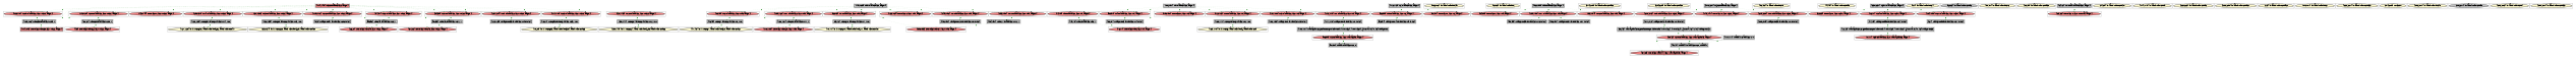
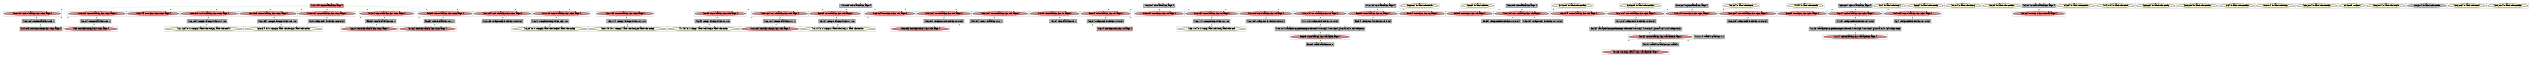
  digraph {
    node [fillcolor=lightcoral fontsize=20 penwidth=3.0 shape=ellipse style=filled]
    edge [color=forestgreen fontcolor=forestgreen style=dotted]
    n1 [label="[104/105]  store i32 %inc65, i32* %i22, align 4" shape=box]
    n2 [fillcolor=lemonchiffon label="[47/48]  br i1 %cmp7, label %for.body8, label %for.end21"]
    n3 [label="[74/79]  %5 = load i32, i32* %i, align 4"]
    n4 [fillcolor=grey label="[86/87]  %idxprom3 = zext i32 %4 to i64" shape=rectangle]
    n5 [label="[88/89]  %6 = load i32, i32* %i5, align 4"]
    n6 [label="[90/91]  %4 = load i32, i32* %i, align 4"]
    n7 [label="[92/95]  %9 = load i32, i32* %j, align 4"]
    n8 [label="[96/99]  %2 = load i32, i32* %arrayidx, align 4"]
    n9 [fillcolor=grey label="[103/106]  %inc65 = add i32 %29, 1" shape=rectangle]
    n10 [fillcolor=lemonchiffon label="[166/167]  br label %for.inc45"]
    n11 [fillcolor=lemonchiffon label="[82/83]  br label %for.inc"]
    n12 [label="[84/85]  store i32 0, i32* %k, align 4"]
    n13 [label="[108/109]  store i32 %inc20, i32* %i5, align 4"]
    n14 [label="[119/120]  %28 = load i32, i32* %i22, align 4"]
    n15 [fillcolor=grey label="[97/98]  %add = add i32 %2, 0" shape=rectangle]
    n16 [fillcolor=grey label="[138/141]  %cmp24 = icmp ult i32 %12, 100" shape=rectangle]
    n17 [label="[143/144]  store i32 0, i32* %i22, align 4"]
    n18 [fillcolor=lemonchiffon label="[127/128]  br i1 %cmp31, label %for.body32, label %for.end47"]
    n19 [fillcolor=grey label="[150/151]  %idxprom12 = zext i32 %8 to i64" shape=rectangle]
    n20 [label="[125/130]  %14 = load i32, i32* %i22, align 4"]
    n21 [fillcolor=lemonchiffon label="[133/134]  br i1 %cmp28, label %for.body29, label %for.end50"]
    n22 [label="[131/136]  %13 = load i32, i32* %i22, align 4"]
    n23 [label="[114/145]  %i22 = alloca i32, align 4" shape=rectangle]
    n24 [label="[115/116]  %26 = load i32, i32* %i22, align 4"]
    n25 [label="[155/156]  store i32 %inc17, i32* %i5, align 4"]
    n26 [fillcolor=lemonchiffon label="[214/215]  br label %for.cond52"]
    n27 [label="[26/27]  store i32 %inc49, i32* %i22, align 4"]
    n28 [label="[50/51]  store i32 0, i32* %j, align 4"]
    n29 [fillcolor=grey label="[58/59]  %idxprom35 = zext i32 %16 to i64" shape=rectangle]
    n30 [fillcolor=grey label="[60/61]  %inc62 = add i32 %28, 1" shape=rectangle]
    n31 [label="[68/73]  %7 = load i32, i32* %i5, align 4"]
    n32 [fillcolor=lemonchiffon label="[224/225]  br label %for.cond30"]
    n33 [fillcolor=grey label="[40/41]  %add44 = add i32 %20, %add41" shape=rectangle]
    n34 [fillcolor=lemonchiffon label="[52/53]  br label %for.inc19"]
    n35 [label="[102/107]  %29 = load i32, i32* %i22, align 4"]
    n36 [fillcolor=grey label="[154/157]  %inc17 = add i32 %10, 1" shape=rectangle]
    n37 [fillcolor=lemonchiffon label="[19/20]  br i1 %cmp53, label %for.body54, label %for.end63"]
    n38 [fillcolor=grey label="[36/43]  %arrayidx43 = getelementptr inbounds [100 x i32], [100 x i32]* @_ZL1a, i64 0, i64 %idxprom42" shape=rectangle]
    n39 [label="[210/213]  %19 = load i32, i32* %j26, align 4"]
    n40 [fillcolor=lemonchiffon label="[44/45]  br label %for.cond9"]
    n41 [fillcolor=grey label="[12/13]  %arrayidx56 = getelementptr inbounds [100 x i32], [100 x i32]* @_ZL1a, i64 0, i64 %idxprom55" shape=rectangle]
    n42 [fillcolor=grey label="[218/221]  %j26 = alloca i32, align 4" shape=rectangle]
    n43 [label="[31/32]  store i32 %inc46, i32* %i22, align 4"]
    n44 [fillcolor=grey label="[6/7]  %idxprom59 = zext i32 %27 to i64" shape=rectangle]
    n45 [label="[37/38]  store i32 %add44, i32* %arrayidx43, align 4"]
    n46 [fillcolor=grey label="[196/197]  %idxprom37 = zext i32 %17 to i64" shape=rectangle]
    n47 [label="[10/11]  %25 = load i32, i32* %arrayidx56, align 4"]
    n48 [fillcolor=lemonchiffon label="[0/1]  br label %for.inc64"]
    n49 [fillcolor=grey label="[148/165]  %i5 = alloca i32, align 4" shape=rectangle]
-   n50 [label="[76/77]  store i32 %inc, i32* %i, align 4"]
+   n50 [label="[76/77]  store i32 %inc, i32* %i, align 4" shape=box]
    n51 [label="[195/198]  %17 = load i32, i32* %k, align 4"]
-   n52 [fillcolor=grey label="[62/63]  br label %for.cond6"]
+   n52 [fillcolor=lemonchiffon label="[62/63]  br label %for.cond6"]
    n53 [fillcolor=grey label="[112/113]  %j = alloca i32, align 4" shape=rectangle]
    n54 [fillcolor=grey label="[30/33]  %inc46 = add i32 %21, 1" shape=rectangle]
    n55 [fillcolor=grey label="[122/123]  %idxprom33 = zext i32 %15 to i64" shape=rectangle]
    n56 [label="[146/147]  store i32 0, i32* %j26, align 4"]
    n57 [label="[54/57]  %22 = load i32, i32* %i22, align 4"]
    n58 [fillcolor=lemonchiffon label="[80/81]  br label %for.inc16"]
    n59 [fillcolor=lemonchiffon label="[28/29]  br label %for.cond30"]
    n60 [label="[22/23]  store i32 0, i32* %j51, align 4"]
    n61 [fillcolor=grey label="[132/135]  %cmp28 = icmp ult i32 %13, 100" shape=rectangle]
    n62 [label="[159/162]  %11 = load i32, i32* %i5, align 4"]
    n63 [label="[16/17]  %24 = load i32, i32* %j51, align 4"]
    n64 [label="[121/124]  %15 = load i32, i32* %i22, align 4"]
    n65 [fillcolor=grey label="[182/183]  %idxprom1 = zext i32 %3 to i64" shape=rectangle]
    n66 [label="[189/190]  store i32 0, i32* %i, align 4"]
    n67 [fillcolor=grey label="[18/21]  %cmp53 = icmp ult i32 %23, 100" shape=rectangle]
    n68 [fillcolor=grey label="[46/49]  %cmp7 = icmp ult i32 %6, 100" shape=rectangle]
    n69 [label="[65/66]  store i32 0, i32* %retval, align 4"]
    n70 [fillcolor=lemonchiffon label="[24/25]  br label %for.cond27"]
    n71 [label="[163/164]  store i32 0, i32* %i5, align 4"]
    n72 [fillcolor=grey label="[75/78]  %inc = add i32 %5, 1" shape=rectangle]
    n73 [label="[4/5]  store i32 %inc62, i32* %i22, align 4"]
    n74 [fillcolor=grey label="[160/161]  %inc20 = add i32 %11, 1" shape=rectangle]
    n75 [fillcolor=grey label="[55/56]  %inc49 = add i32 %22, 1" shape=rectangle]
    n76 [label="[172/173]  %0 = load i32, i32* %i, align 4"]
    n77 [label="[34/35]  %21 = load i32, i32* %i22, align 4"]
    n78 [fillcolor=lemonchiffon label="[174/175]  br label %for.cond"]
    n79 [label="[184/185]  %27 = load i32, i32* %j51, align 4"]
    n80 [fillcolor=lemonchiffon label="[70/71]  br i1 %cmp10, label %for.body11, label %for.end18"]
    n81 [fillcolor=grey label="[126/129]  %cmp31 = icmp ult i32 %14, 100" shape=rectangle]
    n82 [fillcolor=grey label="[100/101]  %arrayidx = getelementptr inbounds [100 x i32], [100 x i32]* @_ZL1a, i64 0, i64 %idxprom" shape=rectangle]
    n83 [fillcolor=grey label="[168/171]  %cmp = icmp ult i32 %0, 100" shape=rectangle]
    n84 [fillcolor=grey label="[110/111]  %add41 = add i32 0, 0" shape=rectangle]
    n85 [fillcolor=grey label="[192/199]  %k = alloca i32, align 4" shape=rectangle]
    n86 [label="[187/188]  %3 = load i32, i32* %i, align 4"]
    n87 [fillcolor=grey label="[8/9]  %idxprom57 = zext i32 %26 to i64" shape=rectangle]
    n88 [label="[219/220]  %18 = load i32, i32* %j26, align 4"]
    n89 [fillcolor=lemonchiffon label="[222/223]  br label %for.cond6"]
    n90 [fillcolor=grey label="[230/231]  %j51 = alloca i32, align 4" shape=rectangle]
    n91 [fillcolor=grey label="[14/15]  %idxprom55 = zext i32 %24 to i64" shape=rectangle]
    n92 [fillcolor=lemonchiffon label="[228/229]  br label %for.cond27"]
    n93 [fillcolor=lemonchiffon label="[2/3]  br label %for.cond52"]
    n94 [fillcolor=lemonchiffon label="[180/181]  br label %for.inc61"]
    n95 [label="[176/179]  %1 = load i32, i32* %i, align 4"]
    n96 [fillcolor=lemonchiffon label="[139/140]  br i1 %cmp24, label %for.body25, label %for.end66"]
    n97 [fillcolor=lemonchiffon label="[226/227]  br label %for.cond23"]
    n98 [label="[39/42]  %20 = load i32, i32* %arrayidx43, align 4"]
    n99 [fillcolor=grey label="[186/191]  %i = alloca i32, align 4" shape=rectangle]
    n100 [fillcolor=lemonchiffon label="[204/205]  ret i32 0"]
    n101 [fillcolor=lemonchiffon label="[169/170]  br i1 %cmp, label %for.body, label %for.end"]
    n102 [fillcolor=grey label="[93/94]  %idxprom14 = zext i32 %9 to i64" shape=rectangle]
    n103 [label="[117/118]  %23 = load i32, i32* %i22, align 4"]
    n104 [fillcolor=lemonchiffon label="[206/207]  br label %for.inc48"]
    n105 [label="[193/194]  %16 = load i32, i32* %k, align 4"]
    n106 [fillcolor=grey label="[211/212]  %idxprom42 = zext i32 %19 to i64" shape=rectangle]
    n107 [fillcolor=grey label="[64/67]  %retval = alloca i32, align 4" shape=rectangle]
    n108 [fillcolor=grey label="[216/217]  br label %for.cond9"]
    n109 [label="[137/142]  %12 = load i32, i32* %i22, align 4"]
    n110 [label="[149/152]  %8 = load i32, i32* %i5, align 4"]
    n111 [fillcolor=grey label="[208/209]  %idxprom39 = zext i32 %18 to i64" shape=rectangle]
    n112 [fillcolor=grey label="[177/178]  %idxprom = zext i32 %1 to i64" shape=rectangle]
    n113 [fillcolor=grey label="[69/72]  %cmp10 = icmp ult i32 %7, 100" shape=rectangle]
    n114 [fillcolor=lemonchiffon label="[202/203]  br label %for.cond"]
    n115 [fillcolor=lemonchiffon label="[200/201]  br label %for.cond23"]
    n116 [label="[153/158]  %10 = load i32, i32* %i5, align 4"]
    subgraph cluster_1 {
      n1
    }
    subgraph cluster_2 {
      n2
    }
    subgraph cluster_3 {
      n3
    }
    subgraph cluster_4 {
      n4
    }
    subgraph cluster_5 {
      n5
    }
    subgraph cluster_6 {
      n6
    }
    subgraph cluster_7 {
      n7
    }
    subgraph cluster_8 {
      n8
    }
    subgraph cluster_9 {
      n9
    }
    subgraph cluster_10 {
      n10
    }
    subgraph cluster_11 {
      n11
    }
    subgraph cluster_12 {
      n12
    }
    subgraph cluster_13 {
      n13
    }
    subgraph cluster_14 {
      n14
    }
    subgraph cluster_15 {
      n15
    }
    subgraph cluster_16 {
      n16
    }
    subgraph cluster_17 {
      n17
    }
    subgraph cluster_18 {
      n18
    }
    subgraph cluster_19 {
      n19
    }
    subgraph cluster_20 {
      n20
    }
    subgraph cluster_21 {
      n21
    }
    subgraph cluster_22 {
      n22
    }
    subgraph cluster_23 {
      n23
    }
    subgraph cluster_24 {
      n24
    }
    subgraph cluster_25 {
      n25
    }
    subgraph cluster_26 {
      n26
    }
    subgraph cluster_27 {
      n27
    }
    subgraph cluster_28 {
      n28
    }
    subgraph cluster_29 {
      n29
    }
    subgraph cluster_30 {
      n30
    }
    subgraph cluster_31 {
      n31
    }
    subgraph cluster_32 {
      n32
    }
    subgraph cluster_33 {
      n33
    }
    subgraph cluster_34 {
      n34
    }
    subgraph cluster_35 {
      n35
    }
    subgraph cluster_36 {
      n36
    }
    subgraph cluster_37 {
      n37
    }
    subgraph cluster_38 {
      n38
    }
    subgraph cluster_39 {
      n39
    }
    subgraph cluster_40 {
      n40
    }
    subgraph cluster_41 {
      n41
    }
    subgraph cluster_42 {
      n42
    }
    subgraph cluster_43 {
      n43
    }
    subgraph cluster_44 {
      n44
    }
    subgraph cluster_45 {
      n45
    }
    subgraph cluster_46 {
      n46
    }
    subgraph cluster_47 {
      n47
    }
    subgraph cluster_48 {
      n48
    }
    subgraph cluster_49 {
      n49
    }
    subgraph cluster_50 {
      n50
    }
    subgraph cluster_51 {
      n51
    }
    subgraph cluster_52 {
      n52
    }
    subgraph cluster_53 {
      n53
    }
    subgraph cluster_54 {
      n54
    }
    subgraph cluster_55 {
      n55
    }
    subgraph cluster_56 {
      n56
    }
    subgraph cluster_57 {
      n57
    }
    subgraph cluster_58 {
      n58
    }
    subgraph cluster_59 {
      n59
    }
    subgraph cluster_60 {
      n60
    }
    subgraph cluster_61 {
      n61
    }
    subgraph cluster_62 {
      n62
    }
    subgraph cluster_63 {
      n63
    }
    subgraph cluster_64 {
      n64
    }
    subgraph cluster_65 {
      n65
    }
    subgraph cluster_66 {
      n66
    }
    subgraph cluster_67 {
      n67
    }
    subgraph cluster_68 {
      n68
    }
    subgraph cluster_69 {
      n69
    }
    subgraph cluster_70 {
      n70
    }
    subgraph cluster_71 {
      n71
    }
    subgraph cluster_72 {
      n72
    }
    subgraph cluster_73 {
      n73
    }
    subgraph cluster_74 {
      n74
    }
    subgraph cluster_75 {
      n75
    }
    subgraph cluster_76 {
      n76
    }
    subgraph cluster_77 {
      n77
    }
    subgraph cluster_78 {
      n78
    }
    subgraph cluster_79 {
      n79
    }
    subgraph cluster_80 {
      n80
    }
    subgraph cluster_81 {
      n81
    }
    subgraph cluster_82 {
      n82
    }
    subgraph cluster_83 {
      n83
    }
    subgraph cluster_84 {
      n84
    }
    subgraph cluster_85 {
      n85
    }
    subgraph cluster_86 {
      n86
    }
    subgraph cluster_87 {
      n87
    }
    subgraph cluster_88 {
      n88
    }
    subgraph cluster_89 {
      n89
    }
    subgraph cluster_90 {
      n90
    }
    subgraph cluster_91 {
      n91
    }
    subgraph cluster_92 {
      n92
    }
    subgraph cluster_93 {
      n93
    }
    subgraph cluster_94 {
      n94
    }
    subgraph cluster_95 {
      n95
    }
    subgraph cluster_96 {
      n96
    }
    subgraph cluster_97 {
      n97
    }
    subgraph cluster_98 {
      n98
    }
    subgraph cluster_99 {
      n99
    }
    subgraph cluster_100 {
      n100
    }
    subgraph cluster_101 {
      n101
    }
    subgraph cluster_102 {
      n102
    }
    subgraph cluster_103 {
      n103
    }
    subgraph cluster_104 {
      n104
    }
    subgraph cluster_105 {
      n105
    }
    subgraph cluster_106 {
      n106
    }
    subgraph cluster_107 {
      n107
    }
    subgraph cluster_108 {
      n108
    }
    subgraph cluster_109 {
      n109
    }
    subgraph cluster_110 {
      n110
    }
    subgraph cluster_111 {
      n111
    }
    subgraph cluster_112 {
      n112
    }
    subgraph cluster_113 {
      n113
    }
    subgraph cluster_114 {
      n114
    }
    subgraph cluster_115 {
      n115
    }
    subgraph cluster_116 {
      n116
    }
    n3 -> n72 [label=T]
    n5 -> n68 [label=T]
    n6 -> n4 [label=T]
    n7 -> n102 [label=T]
    n8 -> n15 [label=T]
    n9 -> n1 [label=T]
    n14 -> n30 [label=T]
    n16 -> n96 [label=T]
    n20 -> n81 [label=T]
    n22 -> n61 [label=T]
    n23 -> n1 [label=T]
    n23 -> n14 [label=T]
    n23 -> n17 [label=T]
    n23 -> n20 [label=T]
    n23 -> n22 [label=T]
    n23 -> n24 [label=T]
    n23 -> n27 [label=T]
    n23 -> n35 [label=T]
    n23 -> n43 [label=T]
    n23 -> n57 [label=T]
    n23 -> n64 [label=T]
    n23 -> n73 [label=T]
    n23 -> n77 [label=T]
    n23 -> n103 [label=T]
    n23 -> n109 [label=T]
    n24 -> n87 [label=T]
    n30 -> n73 [label=T]
    n31 -> n113 [label=T]
    n33 -> n45 [label=T]
    n35 -> n9 [label=T]
    n36 -> n25 [label=T]
    n38 -> n45 [label=T]
    n38 -> n98 [label=T]
    n39 -> n106 [label=T]
    n41 -> n47 [label=T]
    n42 -> n39 [label=T]
    n42 -> n56 [label=T]
    n42 -> n88 [label=T]
    n49 -> n5 [label=T]
    n49 -> n13 [label=T]
    n49 -> n25 [label=T]
    n49 -> n31 [label=T]
    n49 -> n62 [label=T]
    n49 -> n71 [label=T]
    n49 -> n110 [label=T]
    n49 -> n116 [label=T]
    n51 -> n29 [label=T]
    n51 -> n46 [label=T]
    n53 -> n7 [label=T]
    n53 -> n28 [label=T]
    n54 -> n43 [label=T]
    n57 -> n75 [label=T]
    n61 -> n21 [label=T]
    n62 -> n74 [label=T]
    n63 -> n91 [label=T]
    n64 -> n55 [label=T]
    n67 -> n37 [label=T]
    n68 -> n2 [label=T]
    n72 -> n50 [label=T]
    n74 -> n13 [label=T]
    n75 -> n27 [label=T]
    n76 -> n83 [label=T]
    n77 -> n54 [label=T]
    n79 -> n44 [label=T]
    n81 -> n18 [label=T]
    n82 -> n8 [label=T]
    n83 -> n101 [label=T]
    n84 -> n33 [label=T]
    n85 -> n12 [label=T]
    n85 -> n51 [label=T]
    n85 -> n105 [label=T]
    n86 -> n65 [label=T]
    n88 -> n111 [label=T]
    n90 -> n60 [label=T]
    n90 -> n63 [label=T]
    n90 -> n79 [label=T]
    n91 -> n41 [label=T]
    n95 -> n112 [label=T]
    n98 -> n33 [label=T]
    n99 -> n3 [label=T]
    n99 -> n6 [label=T]
    n99 -> n50 [label=T]
    n99 -> n66 [label=T]
    n99 -> n76 [label=T]
    n99 -> n86 [label=T]
    n99 -> n95 [label=T]
    n103 -> n67 [label=T]
    n106 -> n38 [label=T]
    n107 -> n69 [label=T]
    n109 -> n16 [label=T]
    n110 -> n19 [label=T]
    n112 -> n82 [label=T]
    n113 -> n80 [label=T]
    n116 -> n36 [label=T]
  }
